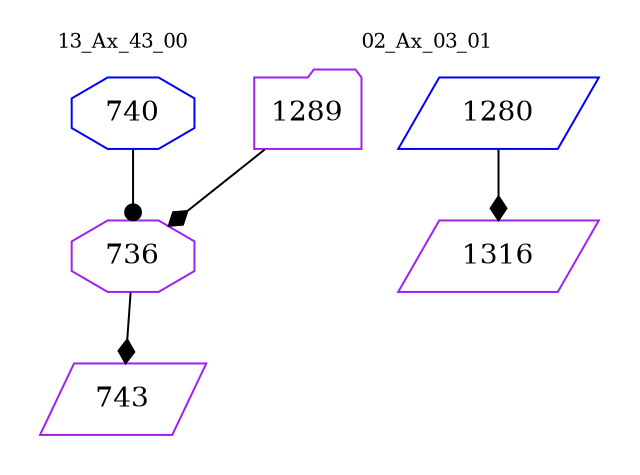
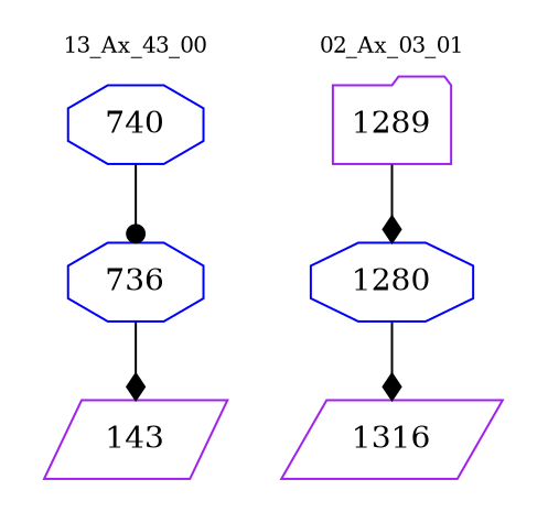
  digraph {
    node [color=blue shape=parallelogram]
    edge [arrowhead=diamond color=black]
    n1 [label=740 shape=octagon]
-   n2 [color=purple label=736 shape=octagon]
-   n3 [color=purple label=743]
+   n2 [label=736 shape=octagon]
+   n3 [color=purple label=143]
    n4 [color=purple label=1289 shape=folder]
-   n5 [label=1280]
+   n5 [label=1280 shape=octagon]
    n6 [color=purple label=1316]
    subgraph cluster_1 {
      color=white
      fontsize=10
      label="13_Ax_43_00"
      n1
      n2
      n3
    }
    subgraph cluster_2 {
      color=white
      fontsize=10
      label="02_Ax_03_01"
      n4
      n5
      n6
    }
    n1 -> n2 [arrowhead=dot]
    n2 -> n3
-   n4 -> n2
+   n4 -> n5
    n5 -> n6
  }
